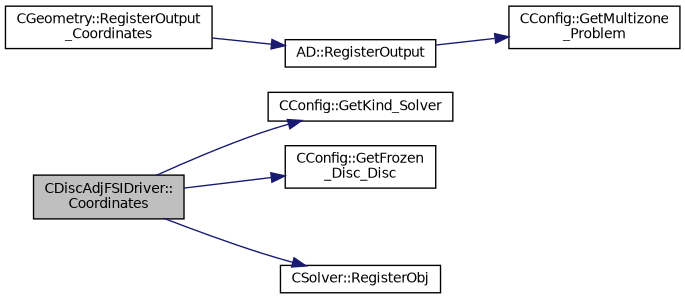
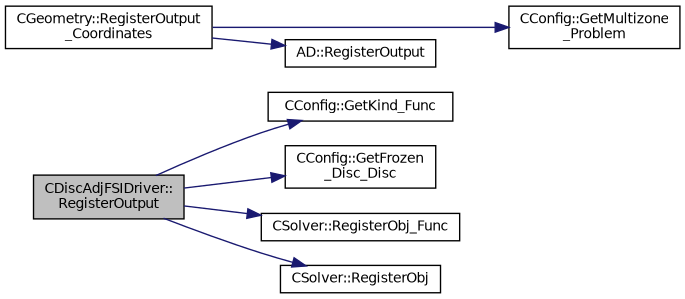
  digraph {
    rankdir=LR
    node [color=black fillcolor=white fontname=Helvetica fontsize=10 shape=record style=filled]
    edge [color=midnightblue fontname=Helvetica fontsize=10 labelfontname=Helvetica labelfontsize=10 style=solid]
-   n1 [fillcolor=grey75 fontcolor=black height=0.2 label="CDiscAdjFSIDriver::\lCoordinates" width=0.4]
-   n2 [height=0.2 label="CConfig::GetKind_Solver" width=0.4]
+   n1 [fillcolor=grey75 fontcolor=black height=0.2 label="CDiscAdjFSIDriver::\lRegisterOutput" width=0.4]
+   n2 [height=0.2 label="CConfig::GetKind_Func" width=0.4]
    n3 [height=0.2 label="CConfig::GetFrozen\l_Disc_Disc" width=0.4]
+   n4 [height=0.2 label="CSolver::RegisterObj_Func" width=0.4]
    n5 [height=0.2 label="CSolver::RegisterObj" width=0.4]
    n6 [height=0.2 label="CGeometry::RegisterOutput\l_Coordinates" width=0.4]
    n7 [height=0.2 label="CConfig::GetMultizone\l_Problem" width=0.4]
    n8 [height=0.2 label="AD::RegisterOutput" width=0.4]
    n1 -> n2
    n1 -> n3
+   n1 -> n4
    n1 -> n5
-   n8 -> n7
+   n6 -> n7
    n6 -> n8
  }
